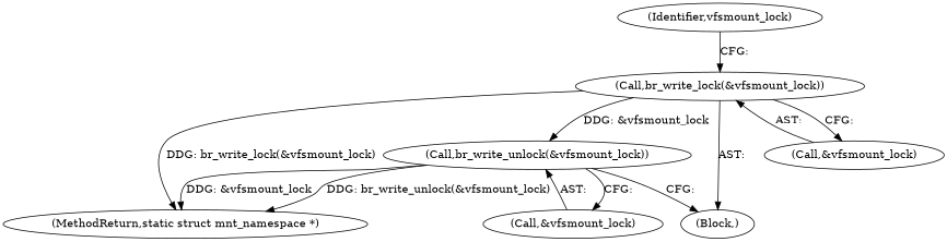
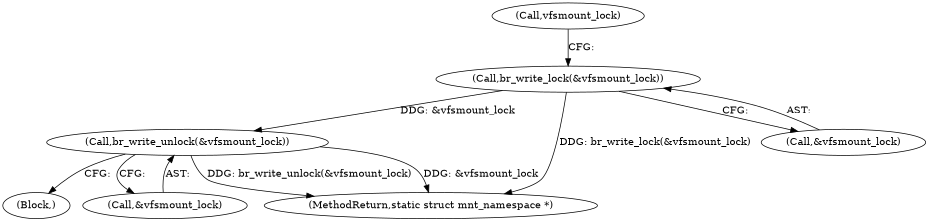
  digraph {
    n1 [label="(Call,br_write_unlock(&vfsmount_lock))"]
    n2 [label="(MethodReturn,static struct mnt_namespace *)"]
    n3 [label="(Block,)"]
    n4 [label="(Call,&vfsmount_lock)"]
    n5 [label="(Call,br_write_lock(&vfsmount_lock))"]
    n6 [label="(Call,&vfsmount_lock)"]
-   n7 [label="(Identifier,vfsmount_lock)"]
+   n7 [label="(Call,vfsmount_lock)"]
    n1 -> n2 [label="DDG: &vfsmount_lock"]
    n1 -> n2 [label="DDG: br_write_unlock(&vfsmount_lock)"]
    n1 -> n3 [label="CFG: "]
    n1 -> n4 [label="CFG: "]
    n4 -> n1 [label="AST: "]
    n5 -> n1 [label="DDG: &vfsmount_lock"]
    n5 -> n2 [label="DDG: br_write_lock(&vfsmount_lock)"]
-   n5 -> n3 [label="AST: "]
    n5 -> n6 [label="CFG: "]
    n6 -> n5 [label="AST: "]
    n7 -> n5 [label="CFG: "]
  }
